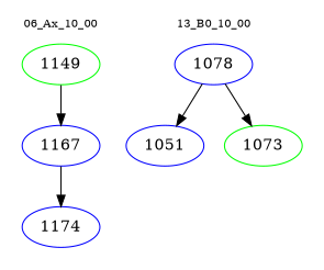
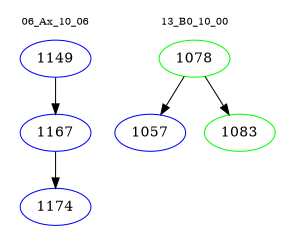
  digraph {
    node [color=blue]
    edge [color=black]
    n1 [label=1167]
-   n2 [color=green label=1149]
+   n2 [label=1149]
    n3 [label=1174]
-   n4 [label=1078]
-   n5 [label=1051]
-   n6 [color=green label=1073]
+   n4 [color=green label=1078]
+   n5 [label=1057]
+   n6 [color=green label=1083]
    subgraph cluster_1 {
      color=white
      fontsize=10
-     label="06_Ax_10_00"
+     label="06_Ax_10_06"
      n1
      n2
      n3
    }
    subgraph cluster_2 {
      color=white
      fontsize=10
      label="13_B0_10_00"
      n4
      n5
      n6
    }
    n1 -> n3
    n2 -> n1
    n4 -> n5
    n4 -> n6
  }
